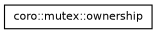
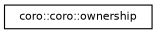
  digraph {
    rankdir=LR
-   n1 [color=black fillcolor=white fontname=Helvetica fontsize=10 height=0.2 label="coro::mutex::ownership" shape=record style=filled width=0.4]
+   n1 [color=black fillcolor=white fontname=Helvetica fontsize=10 height=0.2 label="coro::coro::ownership" shape=record style=filled width=0.4]
  }
